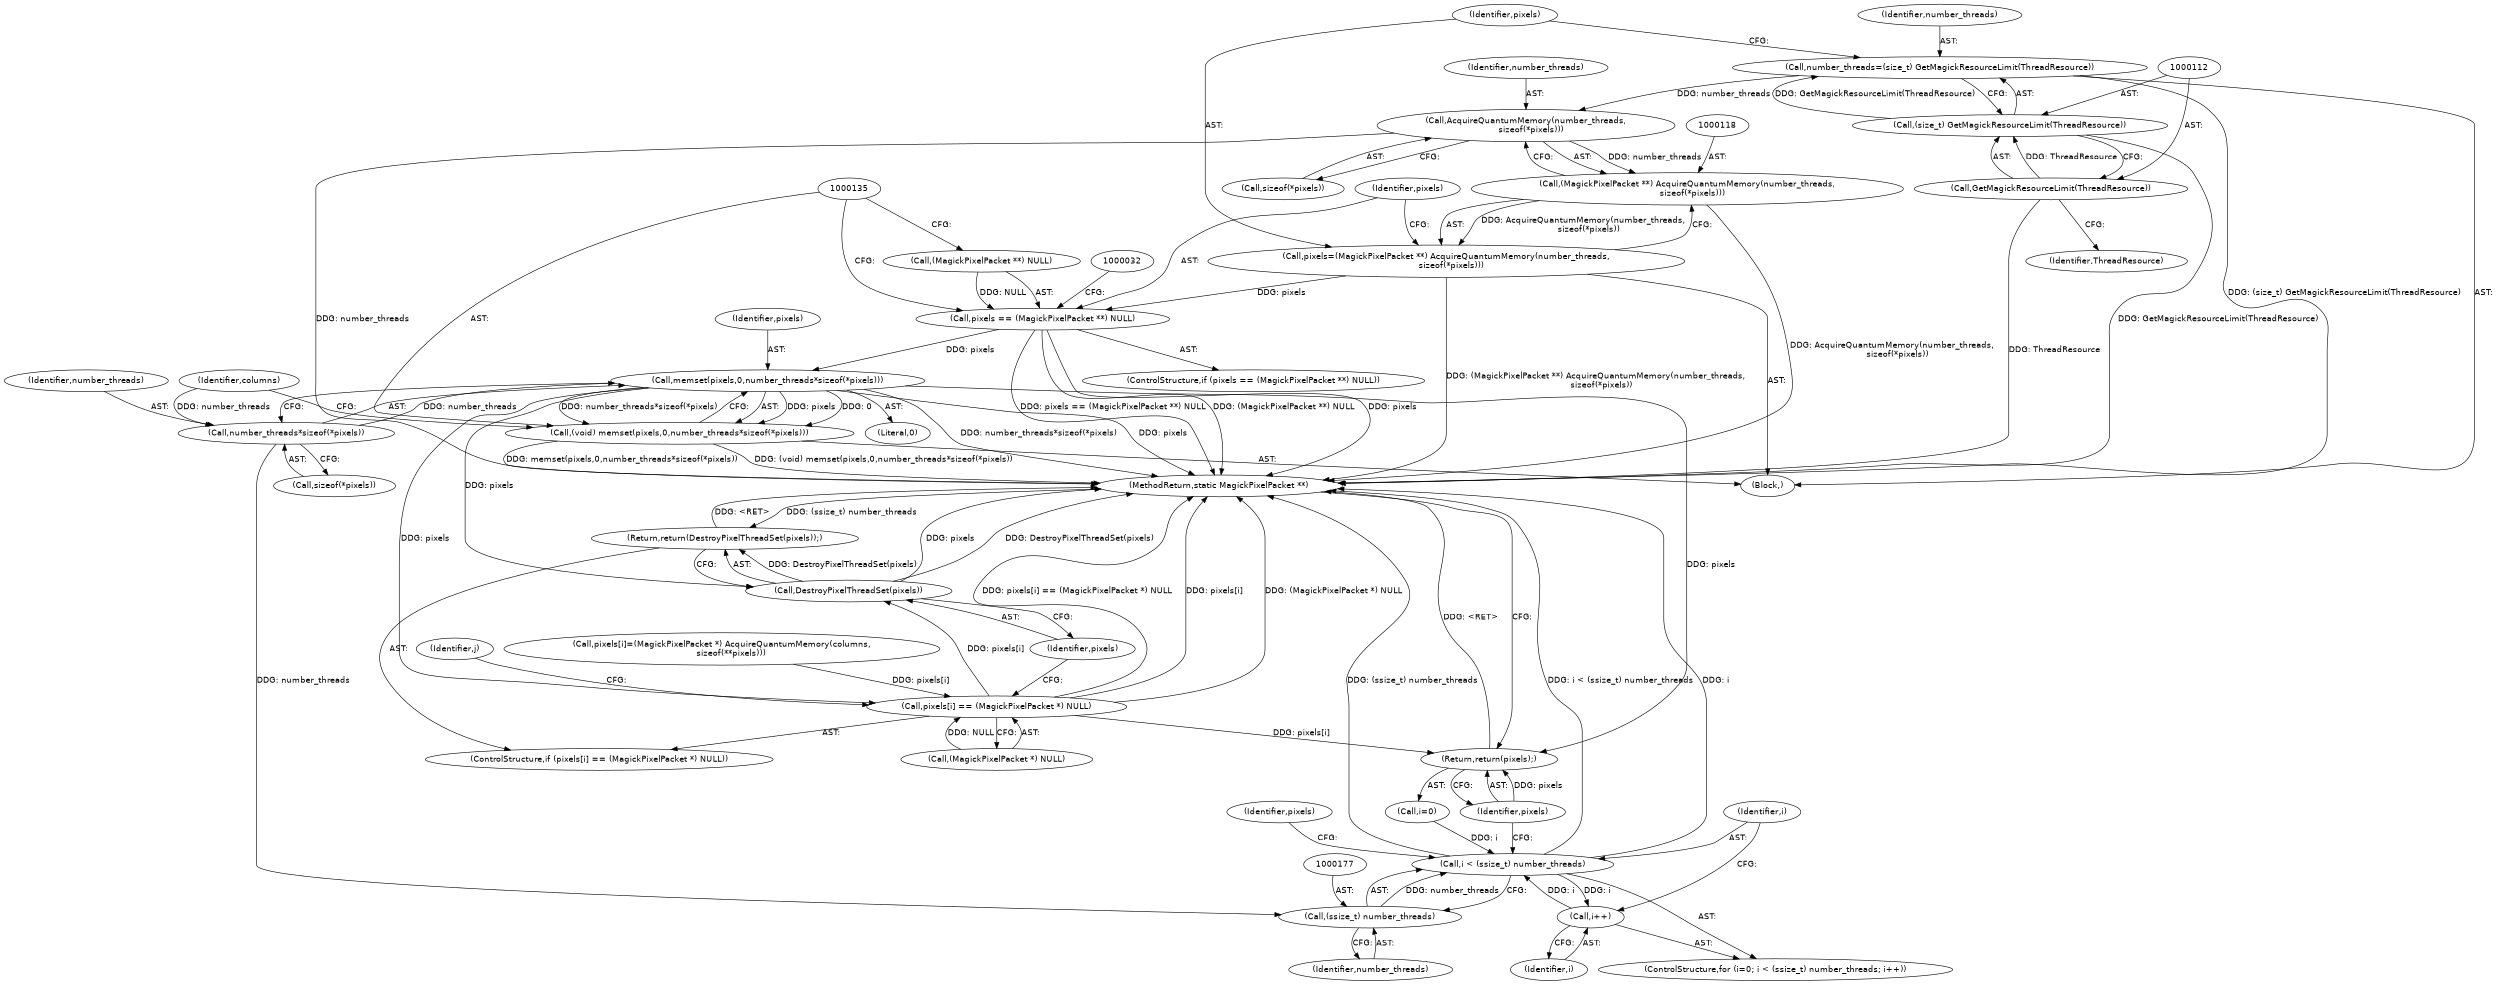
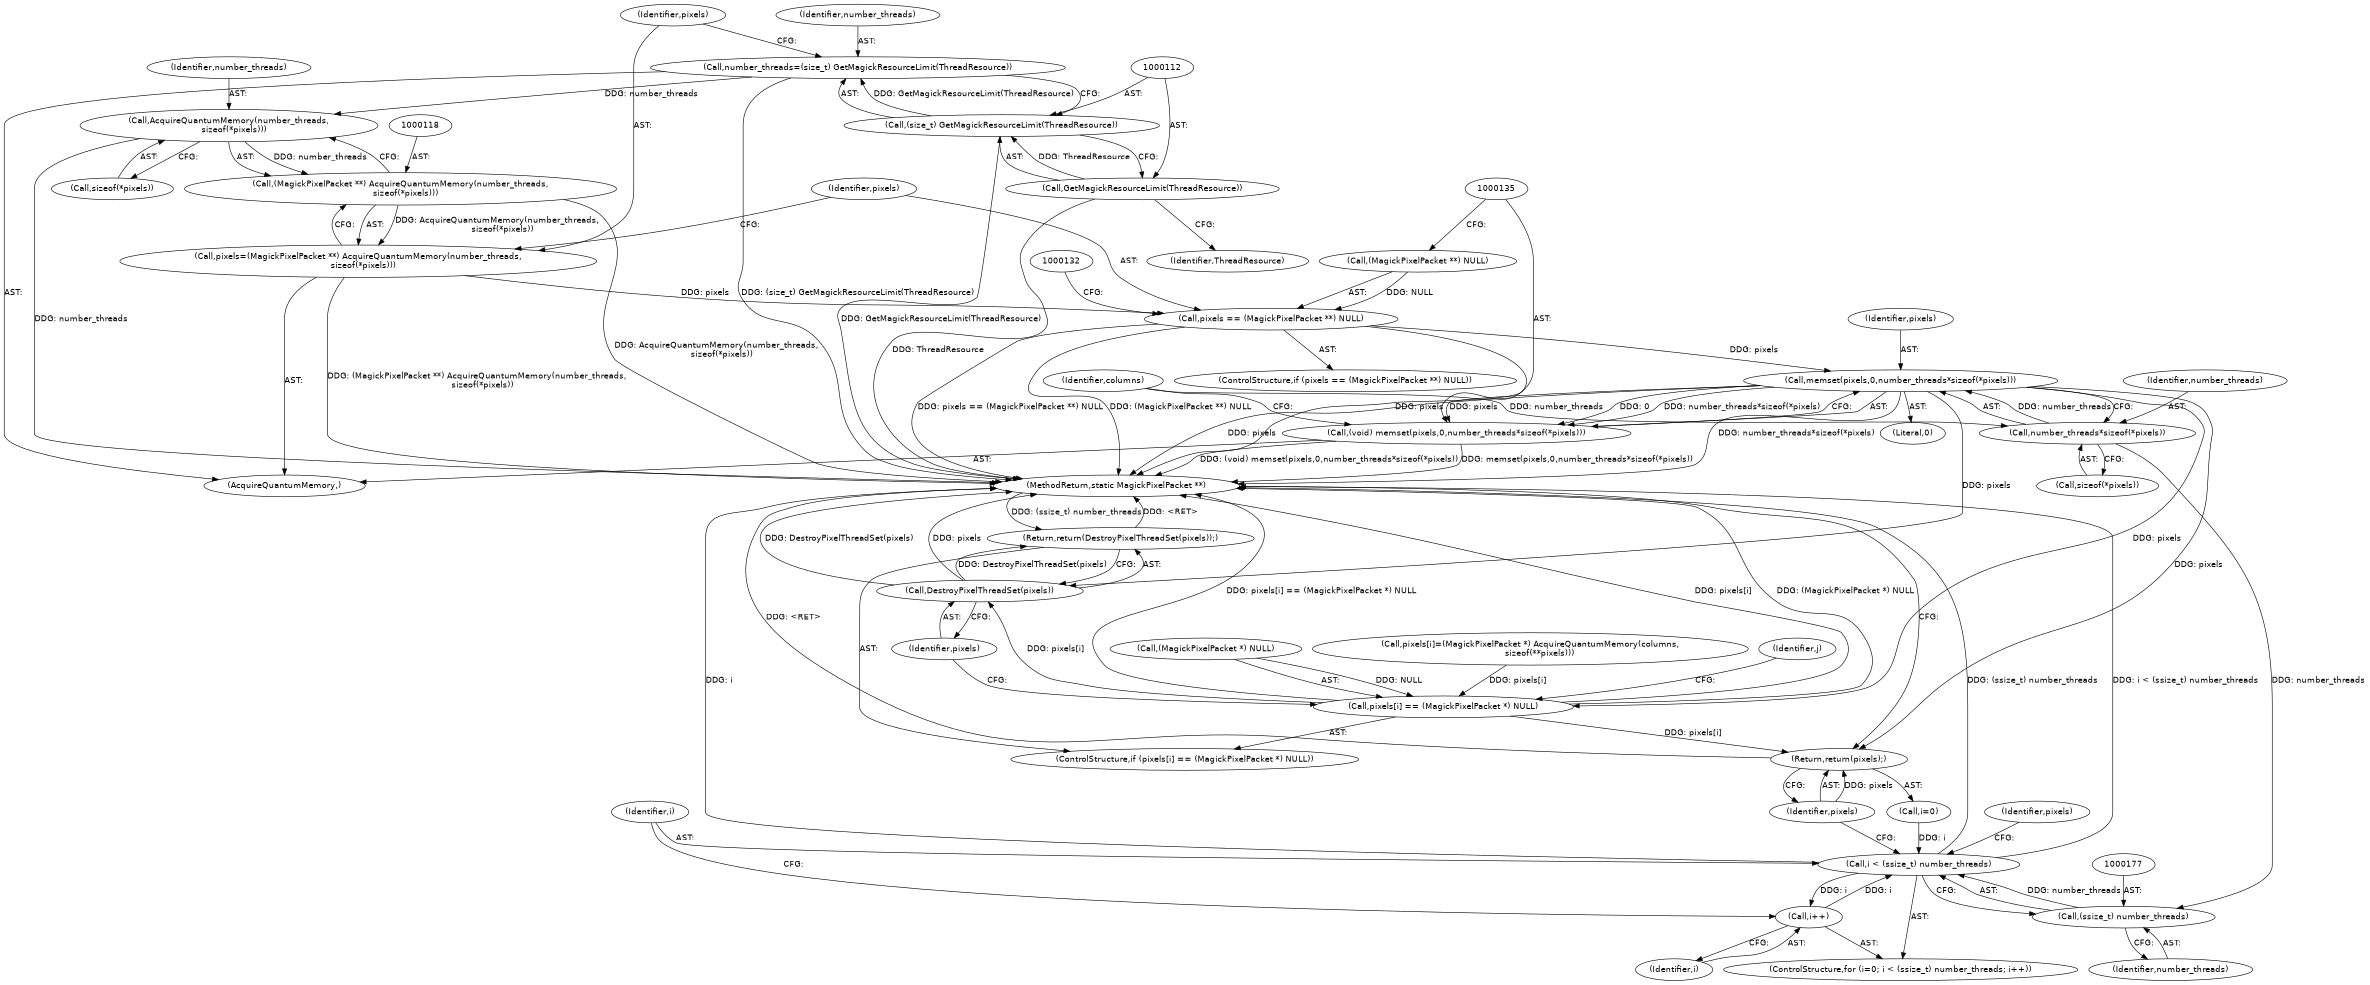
  digraph {
    fontname="DejaVu Sans"
    node [fontname="DejaVu Sans"]
    edge [fontname="DejaVu Sans"]
    n1 [label="(Call,number_threads=(size_t) GetMagickResourceLimit(ThreadResource))"]
    n2 [label="(Call,(size_t) GetMagickResourceLimit(ThreadResource))"]
    n3 [label="(Call,AcquireQuantumMemory(number_threads,\n    sizeof(*pixels)))"]
-   n4 [label="(Block,)"]
+   n4 [label="(AcquireQuantumMemory,)"]
    n5 [label="(MethodReturn,static MagickPixelPacket **)"]
    n6 [label="(Call,GetMagickResourceLimit(ThreadResource))"]
    n7 [label="(Call,(MagickPixelPacket **) AcquireQuantumMemory(number_threads,\n    sizeof(*pixels)))"]
    n8 [label="(Call,sizeof(*pixels))"]
    n9 [label="(Return,return(pixels);)"]
    n10 [label="(Return,return(DestroyPixelThreadSet(pixels));)"]
    n11 [label="(Identifier,ThreadResource)"]
    n12 [label="(Call,pixels=(MagickPixelPacket **) AcquireQuantumMemory(number_threads,\n    sizeof(*pixels)))"]
    n13 [label="(Call,number_threads*sizeof(*pixels))"]
    n14 [label="(Call,memset(pixels,0,number_threads*sizeof(*pixels)))"]
    n15 [label="(Call,(ssize_t) number_threads)"]
    n16 [label="(Call,sizeof(*pixels))"]
    n17 [label="(Call,pixels == (MagickPixelPacket **) NULL)"]
    n18 [label="(ControlStructure,if (pixels == (MagickPixelPacket **) NULL))"]
    n19 [label="(Call,(void) memset(pixels,0,number_threads*sizeof(*pixels)))"]
    n20 [label="(Call,pixels[i] == (MagickPixelPacket *) NULL)"]
    n21 [label="(Call,DestroyPixelThreadSet(pixels))"]
    n22 [label="(Literal,0)"]
    n23 [label="(Call,(MagickPixelPacket **) NULL)"]
    n24 [label="(ControlStructure,if (pixels[i] == (MagickPixelPacket *) NULL))"]
    n25 [label="(Call,(MagickPixelPacket *) NULL)"]
    n26 [label="(Identifier,pixels)"]
    n27 [label="(Identifier,pixels)"]
    n28 [label="(Call,i=0)"]
    n29 [label="(Call,i < (ssize_t) number_threads)"]
    n30 [label="(Identifier,number_threads)"]
    n31 [label="(Call,i++)"]
    n32 [label="(ControlStructure,for (i=0; i < (ssize_t) number_threads; i++))"]
    n33 [label="(Identifier,i)"]
    n34 [label="(Call,pixels[i]=(MagickPixelPacket *) AcquireQuantumMemory(columns,\n       sizeof(**pixels)))"]
    n35 [label="(Identifier,pixels)"]
    n36 [label="(Identifier,i)"]
    n37 [label="(Identifier,pixels)"]
    n38 [label="(Identifier,number_threads)"]
    n39 [label="(Identifier,number_threads)"]
    n40 [label="(Identifier,number_threads)"]
    n41 [label="(Identifier,pixels)"]
    n42 [label="(Identifier,j)"]
    n43 [label="(Identifier,pixels)"]
    n44 [label="(Identifier,columns)"]
    1000112
    1000118
-   1000132 [label=1000032]
+   1000132
    1000135
    1000177
    n1 -> n2 [label="CFG: "]
    n1 -> n3 [label="DDG: number_threads"]
    n1 -> n4 [label="AST: "]
    n1 -> n5 [label="DDG: (size_t) GetMagickResourceLimit(ThreadResource)"]
    n2 -> n1 [label="AST: "]
    n2 -> n1 [label="DDG: GetMagickResourceLimit(ThreadResource)"]
    n2 -> n5 [label="DDG: GetMagickResourceLimit(ThreadResource)"]
    n2 -> n6 [label="CFG: "]
    n3 -> n5 [label="DDG: number_threads"]
    n3 -> n7 [label="AST: "]
    n3 -> n7 [label="DDG: number_threads"]
    n3 -> n8 [label="CFG: "]
    n5 -> n9 [label="CFG: "]
    n5 -> n10 [label="DDG: (ssize_t) number_threads"]
    n6 -> n2 [label="AST: "]
    n6 -> n2 [label="DDG: ThreadResource"]
    n6 -> n5 [label="DDG: ThreadResource"]
    n6 -> n11 [label="CFG: "]
    n7 -> n3 [label="CFG: "]
    n7 -> n5 [label="DDG: AcquireQuantumMemory(number_threads,\n    sizeof(*pixels))"]
    n7 -> n12 [label="AST: "]
    n7 -> n12 [label="DDG: AcquireQuantumMemory(number_threads,\n    sizeof(*pixels))"]
    n8 -> n3 [label="AST: "]
    n9 -> n5 [label="DDG: <RET>"]
    n9 -> n27 [label="CFG: "]
    n9 -> n28 [label="AST: "]
    n10 -> n5 [label="DDG: <RET>"]
    n10 -> n21 [label="CFG: "]
    n10 -> n24 [label="AST: "]
    n12 -> n4 [label="AST: "]
    n12 -> n5 [label="DDG: (MagickPixelPacket **) AcquireQuantumMemory(number_threads,\n    sizeof(*pixels))"]
    n12 -> n7 [label="CFG: "]
    n12 -> n17 [label="DDG: pixels"]
    n13 -> n14 [label="AST: "]
    n13 -> n14 [label="DDG: number_threads"]
    n13 -> n15 [label="DDG: number_threads"]
    n13 -> n16 [label="CFG: "]
    n14 -> n5 [label="DDG: number_threads*sizeof(*pixels)"]
    n14 -> n5 [label="DDG: pixels"]
    n14 -> n9 [label="DDG: pixels"]
    n14 -> n13 [label="CFG: "]
    n14 -> n19 [label="AST: "]
    n14 -> n19 [label="DDG: pixels"]
    n14 -> n19 [label="DDG: 0"]
    n14 -> n19 [label="DDG: number_threads*sizeof(*pixels)"]
    n14 -> n20 [label="DDG: pixels"]
    n14 -> n21 [label="DDG: pixels"]
    n14 -> n22 [label="AST: "]
    n15 -> n29 [label="AST: "]
    n15 -> n29 [label="DDG: number_threads"]
    n15 -> n30 [label="CFG: "]
    n16 -> n13 [label="AST: "]
    n17 -> n5 [label="DDG: pixels"]
    n17 -> n5 [label="DDG: pixels == (MagickPixelPacket **) NULL"]
    n17 -> n5 [label="DDG: (MagickPixelPacket **) NULL"]
    n17 -> n14 [label="DDG: pixels"]
    n17 -> n18 [label="AST: "]
    n19 -> n4 [label="AST: "]
    n19 -> n5 [label="DDG: (void) memset(pixels,0,number_threads*sizeof(*pixels))"]
    n19 -> n5 [label="DDG: memset(pixels,0,number_threads*sizeof(*pixels))"]
    n19 -> n14 [label="CFG: "]
    n20 -> n5 [label="DDG: (MagickPixelPacket *) NULL"]
    n20 -> n5 [label="DDG: pixels[i] == (MagickPixelPacket *) NULL"]
    n20 -> n5 [label="DDG: pixels[i]"]
    n20 -> n9 [label="DDG: pixels[i]"]
    n20 -> n21 [label="DDG: pixels[i]"]
    n20 -> n24 [label="AST: "]
-   n20 -> n25 [label="CFG: "]
    n21 -> n5 [label="DDG: DestroyPixelThreadSet(pixels)"]
    n21 -> n5 [label="DDG: pixels"]
    n21 -> n10 [label="AST: "]
    n21 -> n10 [label="DDG: DestroyPixelThreadSet(pixels)"]
    n21 -> n26 [label="CFG: "]
    n23 -> n17 [label="AST: "]
    n23 -> n17 [label="DDG: NULL"]
    n25 -> n20 [label="AST: "]
    n25 -> n20 [label="DDG: NULL"]
    n26 -> n20 [label="CFG: "]
    n26 -> n21 [label="AST: "]
    n27 -> n9 [label="AST: "]
    n27 -> n9 [label="DDG: pixels"]
    n27 -> n29 [label="CFG: "]
    n28 -> n29 [label="DDG: i"]
    n29 -> n5 [label="DDG: (ssize_t) number_threads"]
    n29 -> n5 [label="DDG: i < (ssize_t) number_threads"]
    n29 -> n5 [label="DDG: i"]
    n29 -> n15 [label="CFG: "]
    n29 -> n31 [label="DDG: i"]
    n29 -> n32 [label="AST: "]
    n30 -> n15 [label="AST: "]
    n31 -> n29 [label="DDG: i"]
    n31 -> n32 [label="AST: "]
    n31 -> n33 [label="CFG: "]
    n33 -> n31 [label="AST: "]
    n34 -> n20 [label="DDG: pixels[i]"]
    n35 -> n12 [label="CFG: "]
    n35 -> n17 [label="AST: "]
    n36 -> n29 [label="AST: "]
    n36 -> n31 [label="CFG: "]
    n37 -> n14 [label="AST: "]
    n38 -> n13 [label="AST: "]
    n39 -> n1 [label="AST: "]
    n40 -> n3 [label="AST: "]
    n41 -> n29 [label="CFG: "]
    n42 -> n20 [label="CFG: "]
    n43 -> n1 [label="CFG: "]
    n43 -> n12 [label="AST: "]
    n44 -> n13 [label="DDG: number_threads"]
    n44 -> n19 [label="CFG: "]
    1000112 -> n2 [label="AST: "]
    1000112 -> n6 [label="AST: "]
    1000118 -> n7 [label="AST: "]
    1000132 -> n17 [label="CFG: "]
-   1000135 -> n17 [label="CFG: "]
    1000135 -> n19 [label="AST: "]
    1000135 -> n23 [label="CFG: "]
    1000177 -> n15 [label="AST: "]
  }
